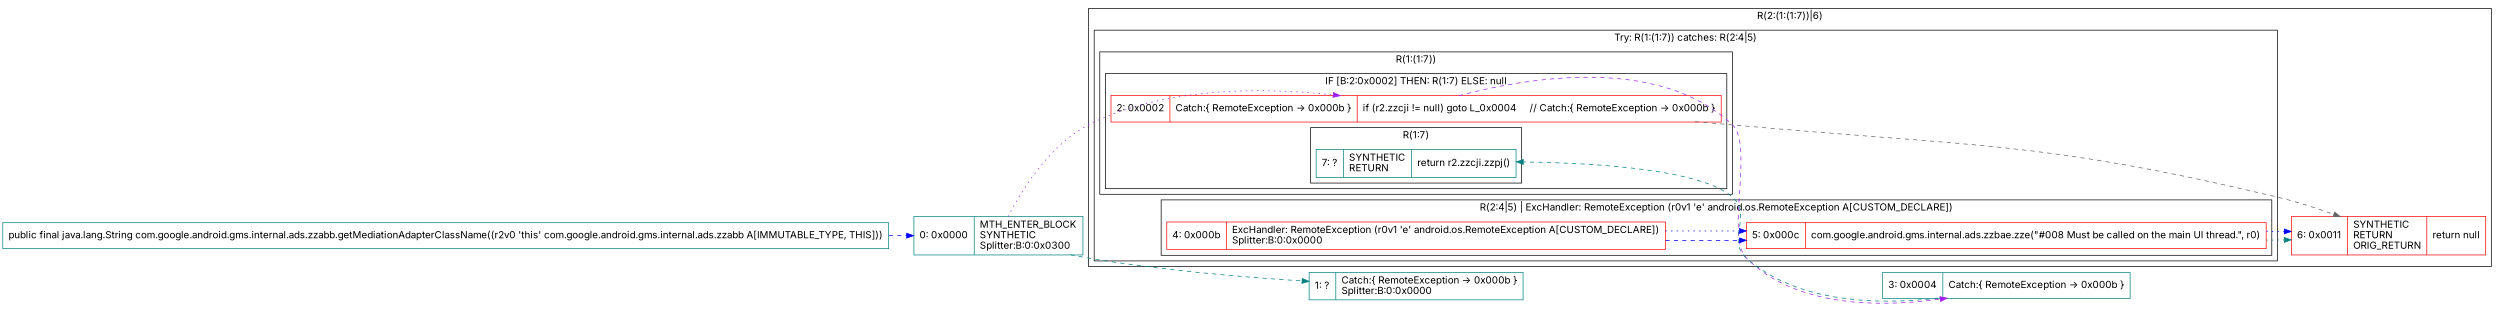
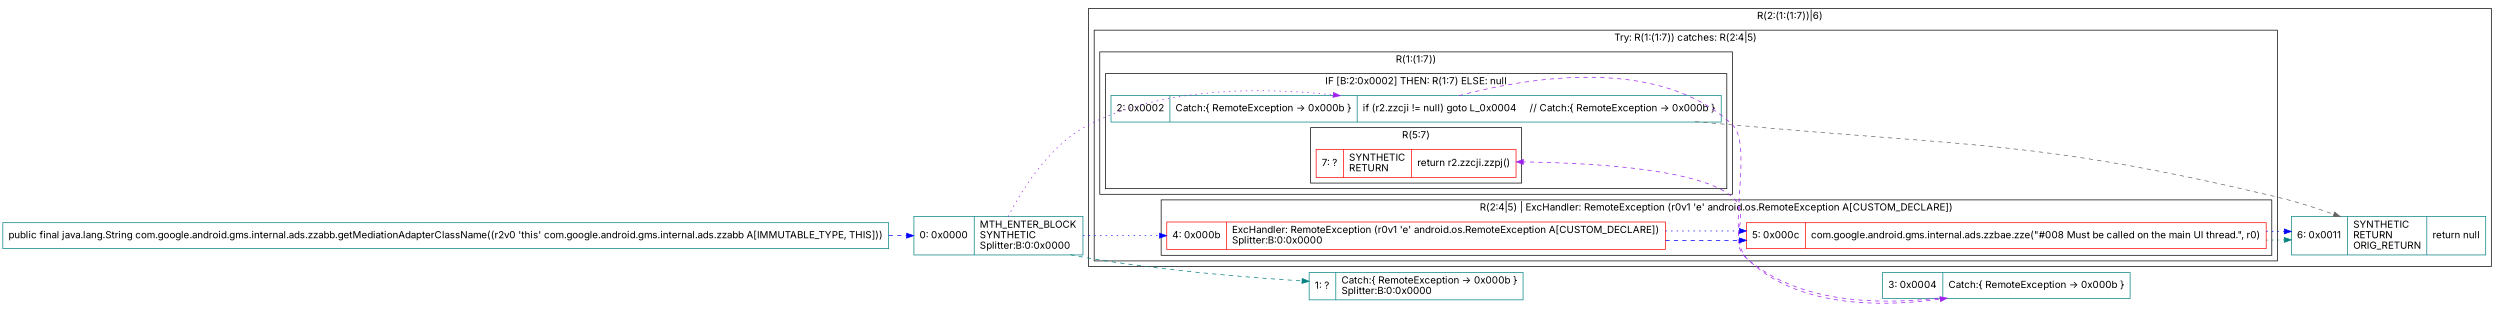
  digraph {
    fontname=Inter
    rankdir=LR
    node [color=teal fontname=Inter shape=record]
    edge [color=blue fontname=Inter style=dashed]
-   n1 [label="{7\:\ ?|SYNTHETIC\lRETURN\l|return r2.zzcji.zzpj()\l}"]
-   n2 [color=red label="{2\:\ 0x0002|Catch:\{ RemoteException \-\> 0x000b \}\l|if (r2.zzcji != null) goto L_0x0004     \/\/ Catch:\{ RemoteException \-\> 0x000b \}\l}"]
+   n1 [color=red label="{7\:\ ?|SYNTHETIC\lRETURN\l|return r2.zzcji.zzpj()\l}"]
+   n2 [label="{2\:\ 0x0002|Catch:\{ RemoteException \-\> 0x000b \}\l|if (r2.zzcji != null) goto L_0x0004     \/\/ Catch:\{ RemoteException \-\> 0x000b \}\l}"]
    n3 [color=red label="{4\:\ 0x000b|ExcHandler: RemoteException (r0v1 'e' android.os.RemoteException A[CUSTOM_DECLARE])\lSplitter:B:0:0x0000\l}"]
    n4 [color=red label="{5\:\ 0x000c|com.google.android.gms.internal.ads.zzbae.zze(\"#008 Must be called on the main UI thread.\", r0)\l}"]
-   n5 [color=red label="{6\:\ 0x0011|SYNTHETIC\lRETURN\lORIG_RETURN\l|return null\l}"]
+   n5 [label="{6\:\ 0x0011|SYNTHETIC\lRETURN\lORIG_RETURN\l|return null\l}"]
    n6 [label="{3\:\ 0x0004|Catch:\{ RemoteException \-\> 0x000b \}\l}"]
-   n7 [label="{0\:\ 0x0000|MTH_ENTER_BLOCK\lSYNTHETIC\lSplitter:B:0:0x0300\l}"]
+   n7 [label="{0\:\ 0x0000|MTH_ENTER_BLOCK\lSYNTHETIC\lSplitter:B:0:0x0000\l}"]
    n8 [label="{1\:\ ?|Catch:\{ RemoteException \-\> 0x000b \}\lSplitter:B:0:0x0000\l}"]
    n9 [label="{public final java.lang.String com.google.android.gms.internal.ads.zzabb.getMediationAdapterClassName((r2v0 'this' com.google.android.gms.internal.ads.zzabb A[IMMUTABLE_TYPE, THIS])) }"]
    subgraph cluster_1 {
      label="R(2:(1:(1:7))|6)"
      n5
      subgraph cluster_2 {
        label="Try: R(1:(1:7)) catches: R(2:4|5)"
        subgraph cluster_3 {
          label="R(1:(1:7))"
          subgraph cluster_4 {
            label="IF [B:2:0x0002] THEN: R(1:7) ELSE: null"
            n2
            subgraph cluster_5 {
-             label="R(1:7)"
+             label="R(5:7)"
              n1
            }
          }
        }
        subgraph cluster_6 {
          label="R(2:4|5) | ExcHandler: RemoteException (r0v1 'e' android.os.RemoteException A[CUSTOM_DECLARE])\l"
          n3
          n4
        }
      }
    }
    subgraph cluster_7 {
      label="R(2:4|5) | ExcHandler: RemoteException (r0v1 'e' android.os.RemoteException A[CUSTOM_DECLARE])\l"
    }
    n2 -> n5 [color=gray40]
    n2 -> n6 [color=purple]
    n3 -> n4
    n3 -> n4 [style=dotted]
    n4 -> n5 [color=teal style=dotted]
    n4 -> n5 [style=dotted]
-   n6 -> n1 [color=teal]
+   n6 -> n1 [color=purple]
    n7 -> n2 [color=purple style=dotted]
+   n7 -> n3 [style=dotted]
    n7 -> n8 [color=teal]
    n9 -> n7
  }
